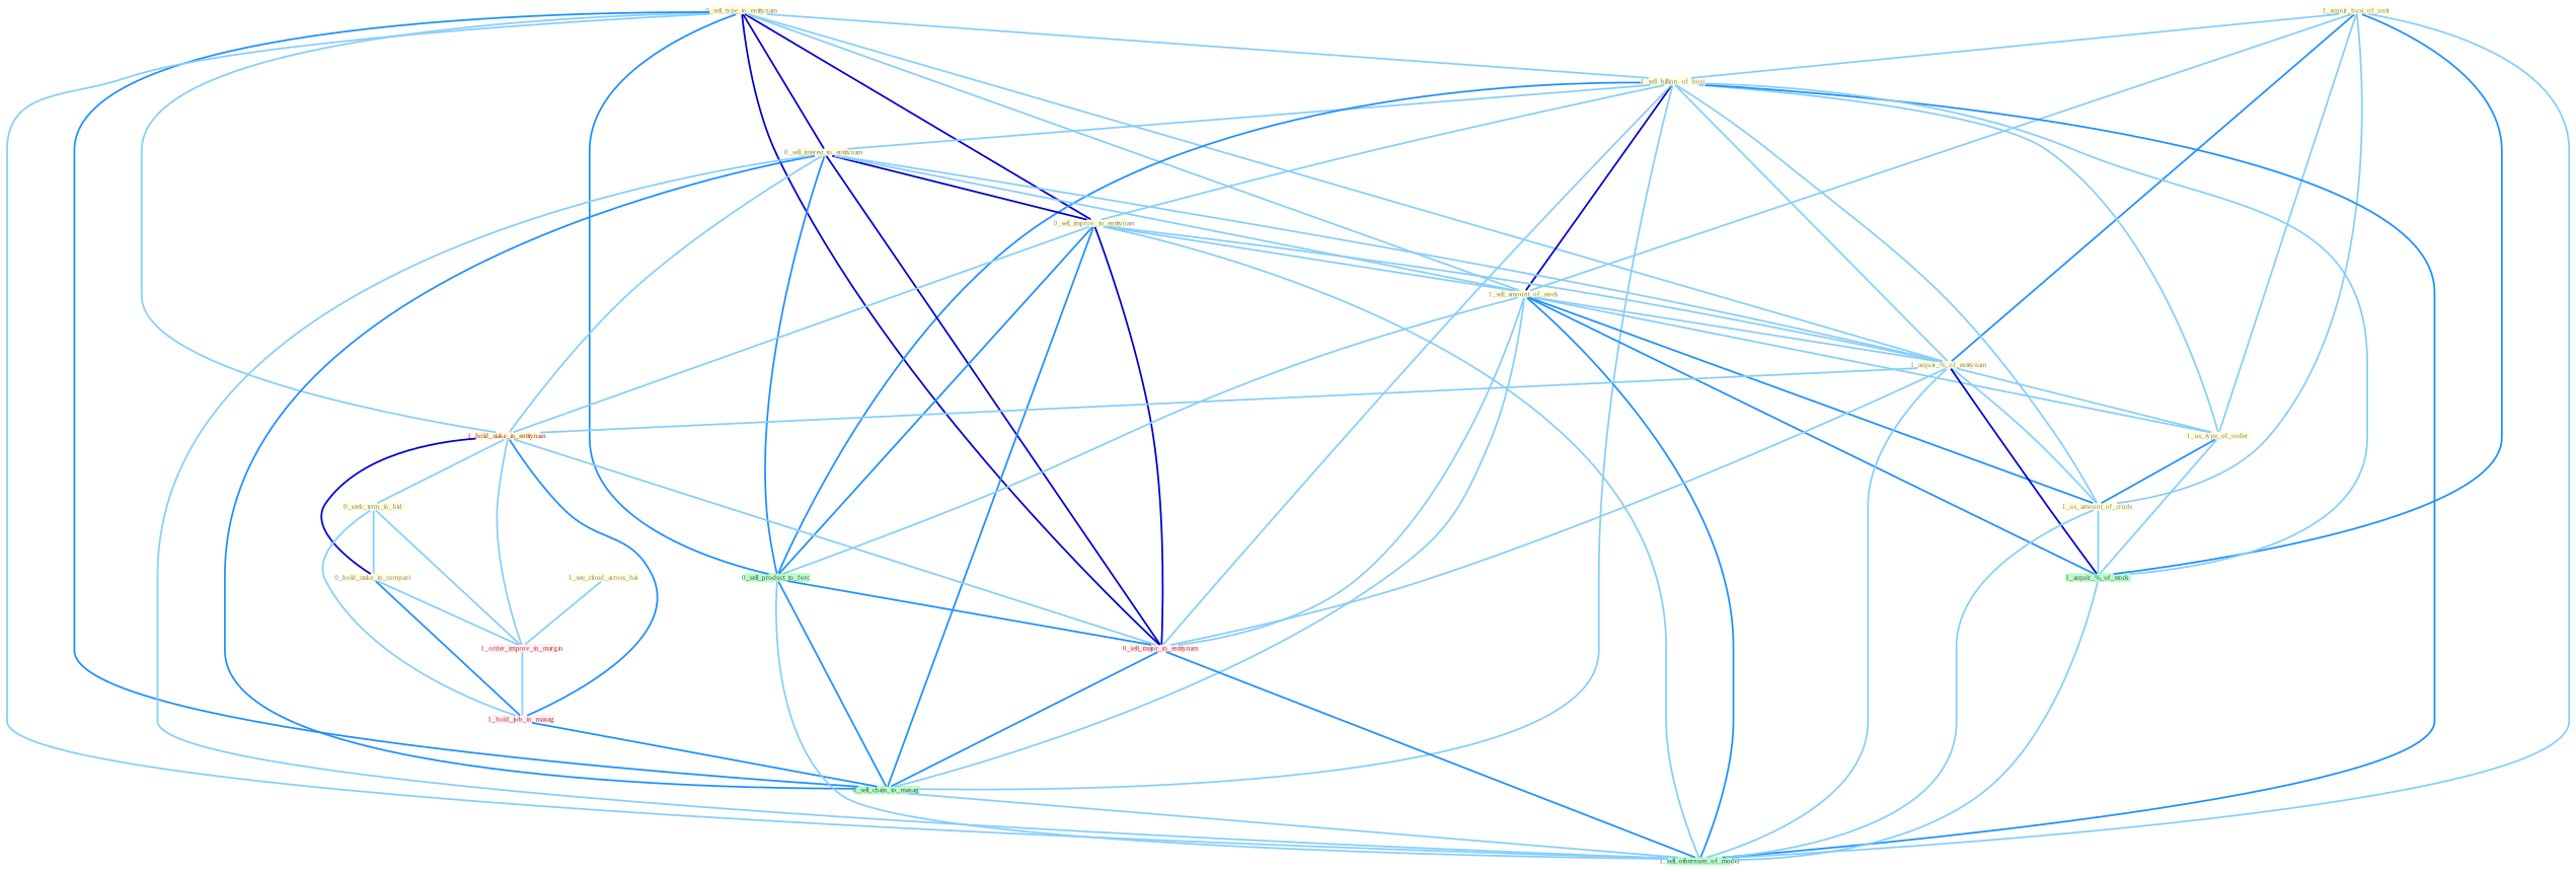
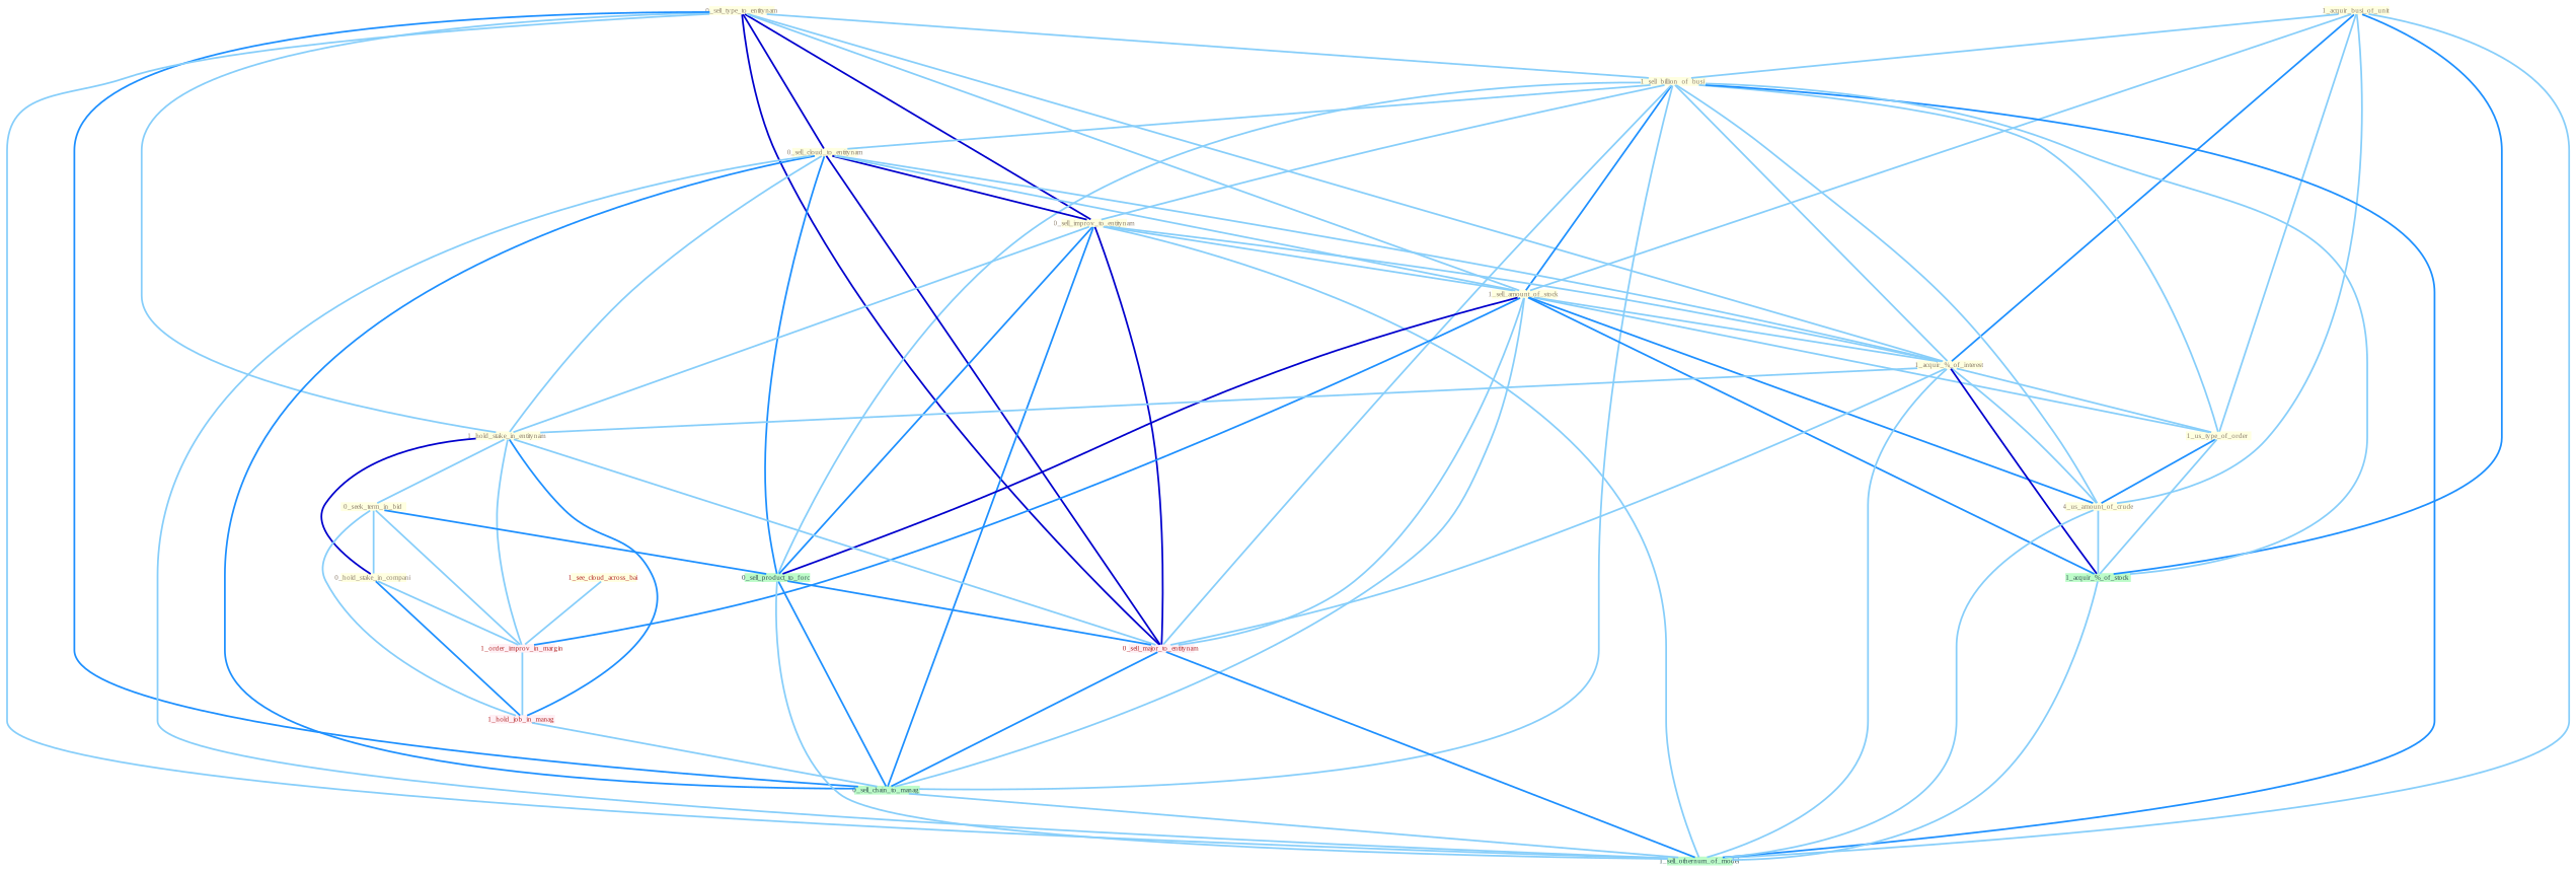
  graph {
    fontname="Liberation Serif"
    node [color="#ffffe0" fixedsize=true fontcolor="#8b7d6b" fontname="Liberation Serif" fontsize=4 shape=polygon style=filled]
    edge [color="#87cefa" fontname="Liberation Serif" w=1]
    n1 [height=.06 label="0_sell_type_to_entitynam" width=.5]
    "1_acquir_busi_of_unit " [height=.06 width=.5]
    n3 [height=.06 label="1_sell_billion_of_busi" width=.5]
-   "0_sell_interest_to_entitynam " [height=.06 width=.5]
+   "0_sell_interest_to_entitynam " [height=.06 width=.5 label="0_sell_cloud_to_entitynam"]
    n5 [height=.06 label="0_sell_improv_to_entitynam" width=.5]
    "1_sell_amount_of_stock " [height=.06 width=.5]
-   "1_acquir_%_of_entitynam " [height=.06 width=.5]
-   "1_hold_stake_in_entitynam " [fontcolor="#b22222" height=.06 width=.5]
+   "1_acquir_%_of_entitynam " [height=.06 width=.5 label="1_acquir_%_of_interest"]
+   "1_hold_stake_in_entitynam " [height=.06 width=.5]
    "1_us_type_of_order " [height=.06 width=.5]
    "0_seek_term_in_bid " [height=.06 width=.5]
-   "1_us_amount_of_crude " [height=.06 width=.5]
+   "1_us_amount_of_crude " [height=.06 width=.5 label="4_us_amount_of_crude"]
    "0_hold_stake_in_compani " [height=.06 width=.5]
-   "1_see_cloud_across_bai " [height=.06 width=.5]
+   "1_see_cloud_across_bai " [fontcolor="#b22222" height=.06 width=.5]
    n14 [color="#fff0f5" fontcolor="#b22222" height=.06 label="1_order_improv_in_margin" width=.5]
    "1_hold_job_in_manag " [color="#fff0f5" fontcolor="#b22222" height=.06 width=.5]
    "0_sell_major_to_entitynam " [color="#fff0f5" fontcolor="#b22222" height=.06 width=.5]
    "0_sell_product_to_forc " [color="#BDFCC9" fontcolor="#2f4f4f" height=.06 width=.5]
    "0_sell_chain_to_manag " [color="#BDFCC9" fontcolor="#2f4f4f" height=.06 width=.5]
    "1_sell_othernum_of_model " [color="#BDFCC9" fontcolor="#2f4f4f" height=.06 width=.5]
    "1_acquir_%_of_stock " [color="#BDFCC9" fontcolor="#2f4f4f" height=.06 width=.5]
    subgraph sub_1 {
      n1
      "1_acquir_busi_of_unit "
      n3
      "0_sell_interest_to_entitynam "
      n5
      "1_sell_amount_of_stock "
      "1_acquir_%_of_entitynam "
      "1_hold_stake_in_entitynam "
      "1_us_type_of_order "
      "0_seek_term_in_bid "
      "1_us_amount_of_crude "
      "0_hold_stake_in_compani "
      "1_see_cloud_across_bai "
    }
    subgraph sub_2 {
      n14
      "1_hold_job_in_manag "
      "0_sell_major_to_entitynam "
    }
    n1 -- n3
    n1 -- "0_sell_interest_to_entitynam " [color="#0000cd" w=3]
    n1 -- n5 [color="#0000cd" w=3]
    n1 -- "1_sell_amount_of_stock "
    n1 -- "1_acquir_%_of_entitynam "
    n1 -- "1_hold_stake_in_entitynam "
    n1 -- "0_sell_major_to_entitynam " [color="#0000cd" w=3]
-   n1 -- "0_sell_product_to_forc " [color="#1e90ff" w=2]
+   "0_seek_term_in_bid " -- "0_sell_product_to_forc " [color="#1e90ff" w=2]
    n1 -- "0_sell_chain_to_manag " [color="#1e90ff" w=2]
    n1 -- "1_sell_othernum_of_model "
    "1_acquir_busi_of_unit " -- n3
    "1_acquir_busi_of_unit " -- "1_sell_amount_of_stock "
    "1_acquir_busi_of_unit " -- "1_acquir_%_of_entitynam " [color="#1e90ff" w=2]
    "1_acquir_busi_of_unit " -- "1_us_type_of_order "
    "1_acquir_busi_of_unit " -- "1_us_amount_of_crude "
    "1_acquir_busi_of_unit " -- "1_sell_othernum_of_model "
    "1_acquir_busi_of_unit " -- "1_acquir_%_of_stock " [color="#1e90ff" w=2]
    n3 -- "0_sell_interest_to_entitynam "
    n3 -- n5
-   n3 -- "1_sell_amount_of_stock " [color="#0000cd" w=2]
+   n3 -- "1_sell_amount_of_stock " [color="#1e90ff" w=2]
    n3 -- "1_acquir_%_of_entitynam "
    n3 -- "1_us_type_of_order "
    n3 -- "1_us_amount_of_crude "
    n3 -- "0_sell_major_to_entitynam "
-   n3 -- "0_sell_product_to_forc " [color="#1e90ff"]
+   n3 -- "0_sell_product_to_forc "
    n3 -- "0_sell_chain_to_manag "
    n3 -- "1_sell_othernum_of_model " [color="#1e90ff" w=2]
    n3 -- "1_acquir_%_of_stock "
    "0_sell_interest_to_entitynam " -- n5 [color="#0000cd" w=3]
    "0_sell_interest_to_entitynam " -- "1_sell_amount_of_stock "
    "0_sell_interest_to_entitynam " -- "1_acquir_%_of_entitynam "
    "0_sell_interest_to_entitynam " -- "1_hold_stake_in_entitynam "
    "0_sell_interest_to_entitynam " -- "0_sell_major_to_entitynam " [color="#0000cd" w=3]
    "0_sell_interest_to_entitynam " -- "0_sell_product_to_forc " [color="#1e90ff" w=2]
    "0_sell_interest_to_entitynam " -- "0_sell_chain_to_manag " [color="#1e90ff" w=2]
    "0_sell_interest_to_entitynam " -- "1_sell_othernum_of_model "
    n5 -- "1_sell_amount_of_stock "
    n5 -- "1_acquir_%_of_entitynam "
    n5 -- "1_hold_stake_in_entitynam "
    n5 -- "0_sell_major_to_entitynam " [color="#0000cd" w=3]
    n5 -- "0_sell_product_to_forc " [color="#1e90ff" w=2]
    n5 -- "0_sell_chain_to_manag " [color="#1e90ff" w=2]
    n5 -- "1_sell_othernum_of_model "
    "1_sell_amount_of_stock " -- "1_acquir_%_of_entitynam "
    "1_sell_amount_of_stock " -- "1_us_type_of_order "
    "1_sell_amount_of_stock " -- "1_us_amount_of_crude " [color="#1e90ff" w=2]
    "1_sell_amount_of_stock " -- "0_sell_major_to_entitynam "
-   "1_sell_amount_of_stock " -- "0_sell_product_to_forc "
+   "1_sell_amount_of_stock " -- "0_sell_product_to_forc " [color="#0000cd"]
    "1_sell_amount_of_stock " -- "0_sell_chain_to_manag "
-   "1_sell_amount_of_stock " -- "1_sell_othernum_of_model " [color="#1e90ff" w=2]
+   "1_sell_amount_of_stock " -- n14 [color="#1e90ff" w=2]
    "1_sell_amount_of_stock " -- "1_acquir_%_of_stock " [color="#1e90ff" w=2]
    "1_acquir_%_of_entitynam " -- "1_hold_stake_in_entitynam "
    "1_acquir_%_of_entitynam " -- "1_us_type_of_order "
    "1_acquir_%_of_entitynam " -- "1_us_amount_of_crude "
    "1_acquir_%_of_entitynam " -- "0_sell_major_to_entitynam "
    "1_acquir_%_of_entitynam " -- "1_sell_othernum_of_model "
    "1_acquir_%_of_entitynam " -- "1_acquir_%_of_stock " [color="#0000cd" w=3]
    "1_hold_stake_in_entitynam " -- "0_seek_term_in_bid "
    "1_hold_stake_in_entitynam " -- "0_hold_stake_in_compani " [color="#0000cd" w=3]
    "1_hold_stake_in_entitynam " -- n14
    "1_hold_stake_in_entitynam " -- "1_hold_job_in_manag " [color="#1e90ff" w=2]
    "1_hold_stake_in_entitynam " -- "0_sell_major_to_entitynam "
    "1_us_type_of_order " -- "1_us_amount_of_crude " [color="#1e90ff" w=2]
    "1_us_type_of_order " -- "1_acquir_%_of_stock "
    "0_seek_term_in_bid " -- "0_hold_stake_in_compani "
    "0_seek_term_in_bid " -- n14
    "0_seek_term_in_bid " -- "1_hold_job_in_manag "
    "1_us_amount_of_crude " -- "1_sell_othernum_of_model "
    "1_us_amount_of_crude " -- "1_acquir_%_of_stock "
    "0_hold_stake_in_compani " -- n14
    "0_hold_stake_in_compani " -- "1_hold_job_in_manag " [color="#1e90ff" w=2]
    "1_see_cloud_across_bai " -- n14
    n14 -- "1_hold_job_in_manag "
-   "1_hold_job_in_manag " -- "0_sell_chain_to_manag " [color="#1e90ff"]
+   "1_hold_job_in_manag " -- "0_sell_chain_to_manag "
    "0_sell_major_to_entitynam " -- "0_sell_chain_to_manag " [color="#1e90ff" w=2]
    "0_sell_major_to_entitynam " -- "1_sell_othernum_of_model " [color="#1e90ff"]
    "0_sell_product_to_forc " -- "0_sell_major_to_entitynam " [color="#1e90ff" w=2]
    "0_sell_product_to_forc " -- "0_sell_chain_to_manag " [color="#1e90ff" w=2]
    "0_sell_product_to_forc " -- "1_sell_othernum_of_model "
    "0_sell_chain_to_manag " -- "1_sell_othernum_of_model "
    "1_acquir_%_of_stock " -- "1_sell_othernum_of_model "
  }
